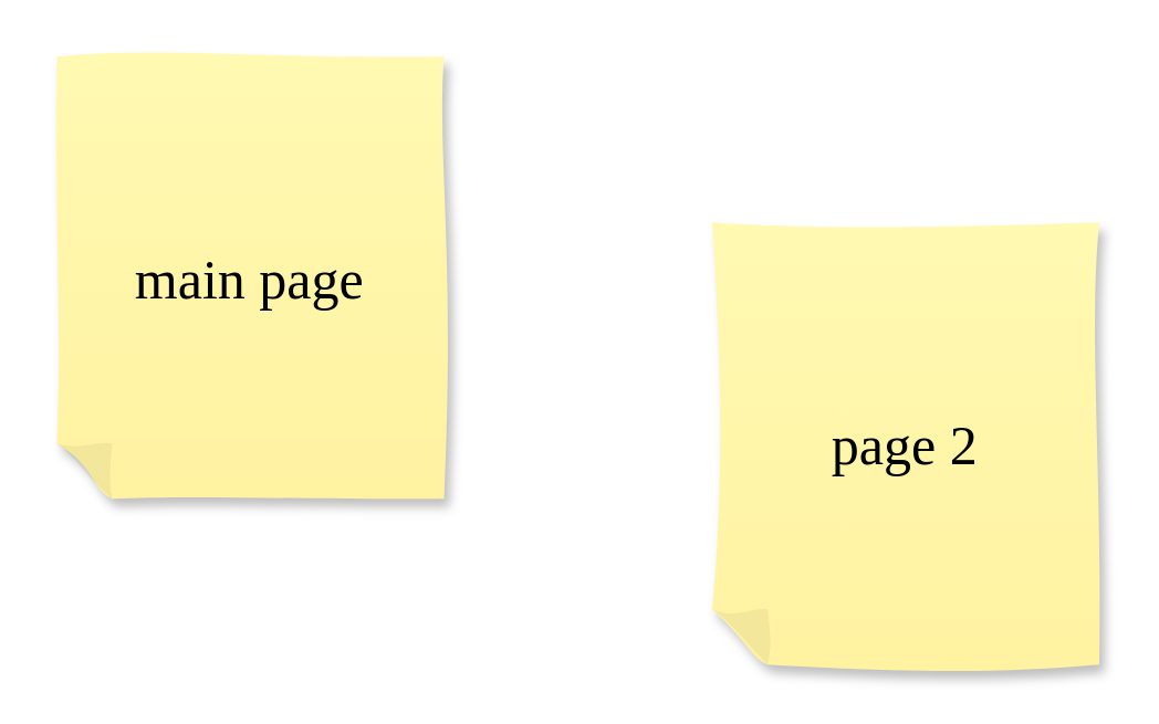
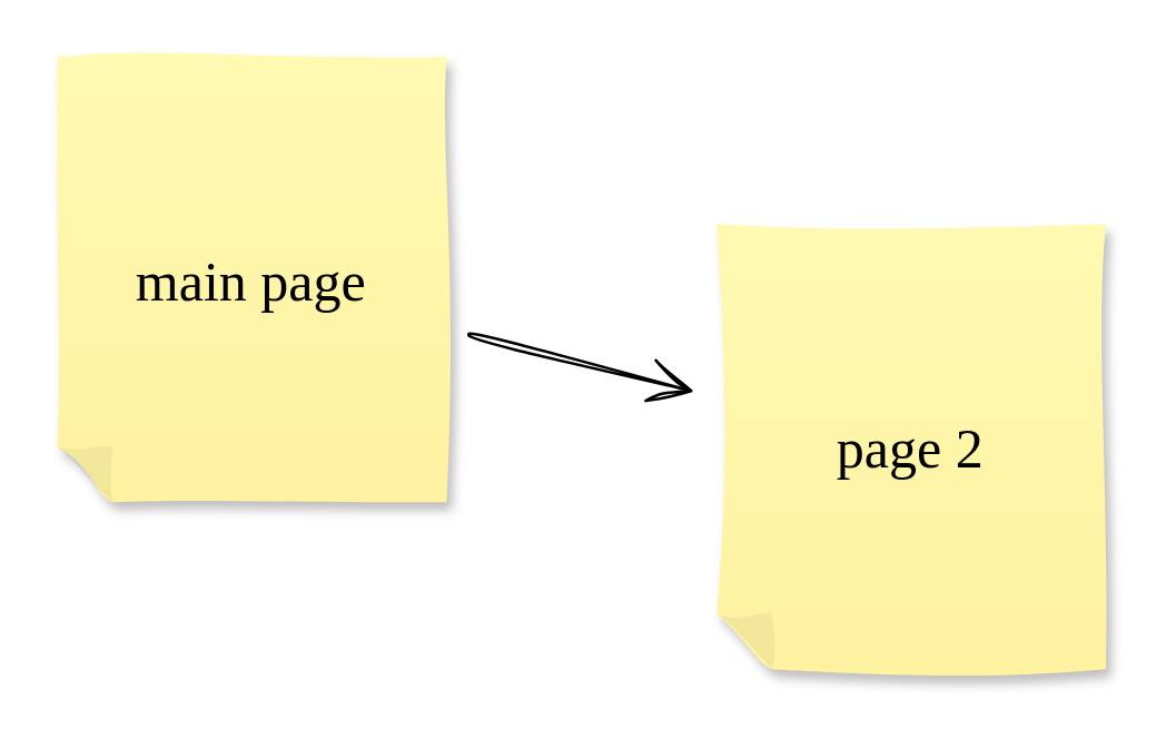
  <mxCell id="0" />
  <mxCell id="1" parent="0" />
+ <mxCell id="2" style="edgeStyle=none;curved=1;rounded=0;sketch=1;hachureGap=4;orthogonalLoop=1;jettySize=auto;html=1;fontFamily=Architects Daughter;fontSource=https%3A%2F%2Ffonts.googleapis.com%2Fcss%3Ffamily%3DArchitects%2BDaughter;fontSize=16;endArrow=open;startSize=14;endSize=14;sourcePerimeterSpacing=8;targetPerimeterSpacing=8;" edge="1" parent="1" source="3" target="4"><mxGeometry relative="1" as="geometry" /></mxCell>
  <mxCell id="3" value="main page" style="shape=note;whiteSpace=wrap;html=1;backgroundOutline=1;fontColor=#000000;darkOpacity=0.05;fillColor=#FFF9B2;strokeColor=none;fillStyle=solid;direction=west;gradientDirection=north;gradientColor=#FFF2A1;shadow=1;size=20;pointerEvents=1;sketch=1;hachureGap=4;fontFamily=Architects Daughter;fontSource=https%3A%2F%2Ffonts.googleapis.com%2Fcss%3Ffamily%3DArchitects%2BDaughter;fontSize=20;" vertex="1" parent="1"><mxGeometry x="20" y="20" width="140" height="160" as="geometry" /></mxCell>
  <mxCell id="4" value="page 2" style="shape=note;whiteSpace=wrap;html=1;backgroundOutline=1;fontColor=#000000;darkOpacity=0.05;fillColor=#FFF9B2;strokeColor=none;fillStyle=solid;direction=west;gradientDirection=north;gradientColor=#FFF2A1;shadow=1;size=20;pointerEvents=1;sketch=1;hachureGap=4;fontFamily=Architects Daughter;fontSource=https%3A%2F%2Ffonts.googleapis.com%2Fcss%3Ffamily%3DArchitects%2BDaughter;fontSize=20;" vertex="1" parent="1"><mxGeometry x="257" y="80" width="140" height="160" as="geometry" /></mxCell>
